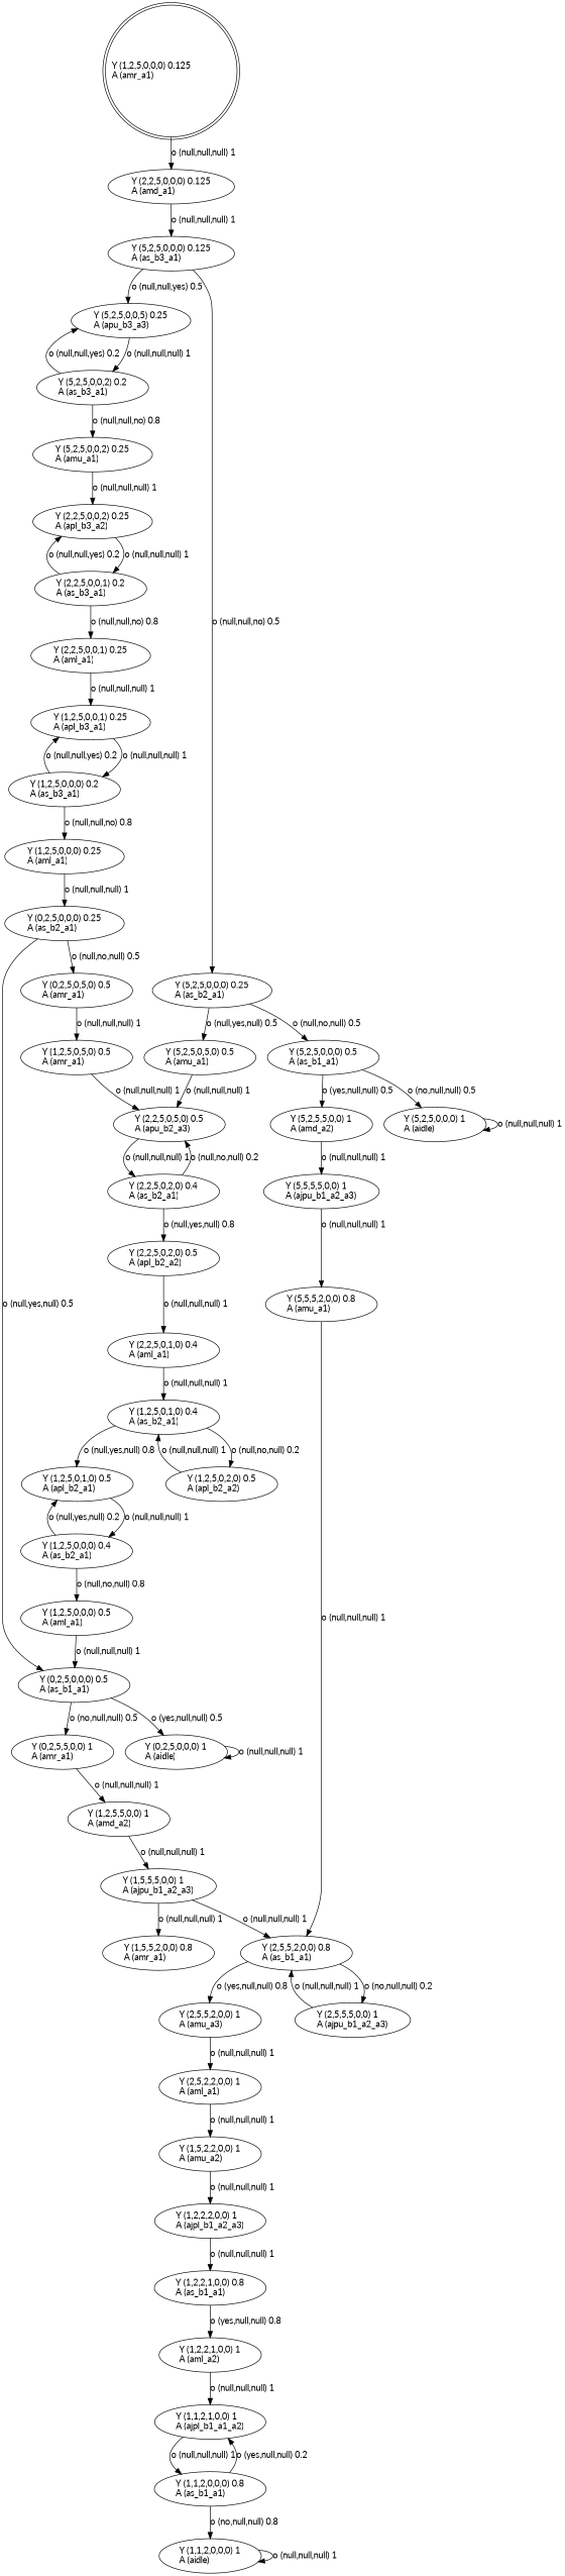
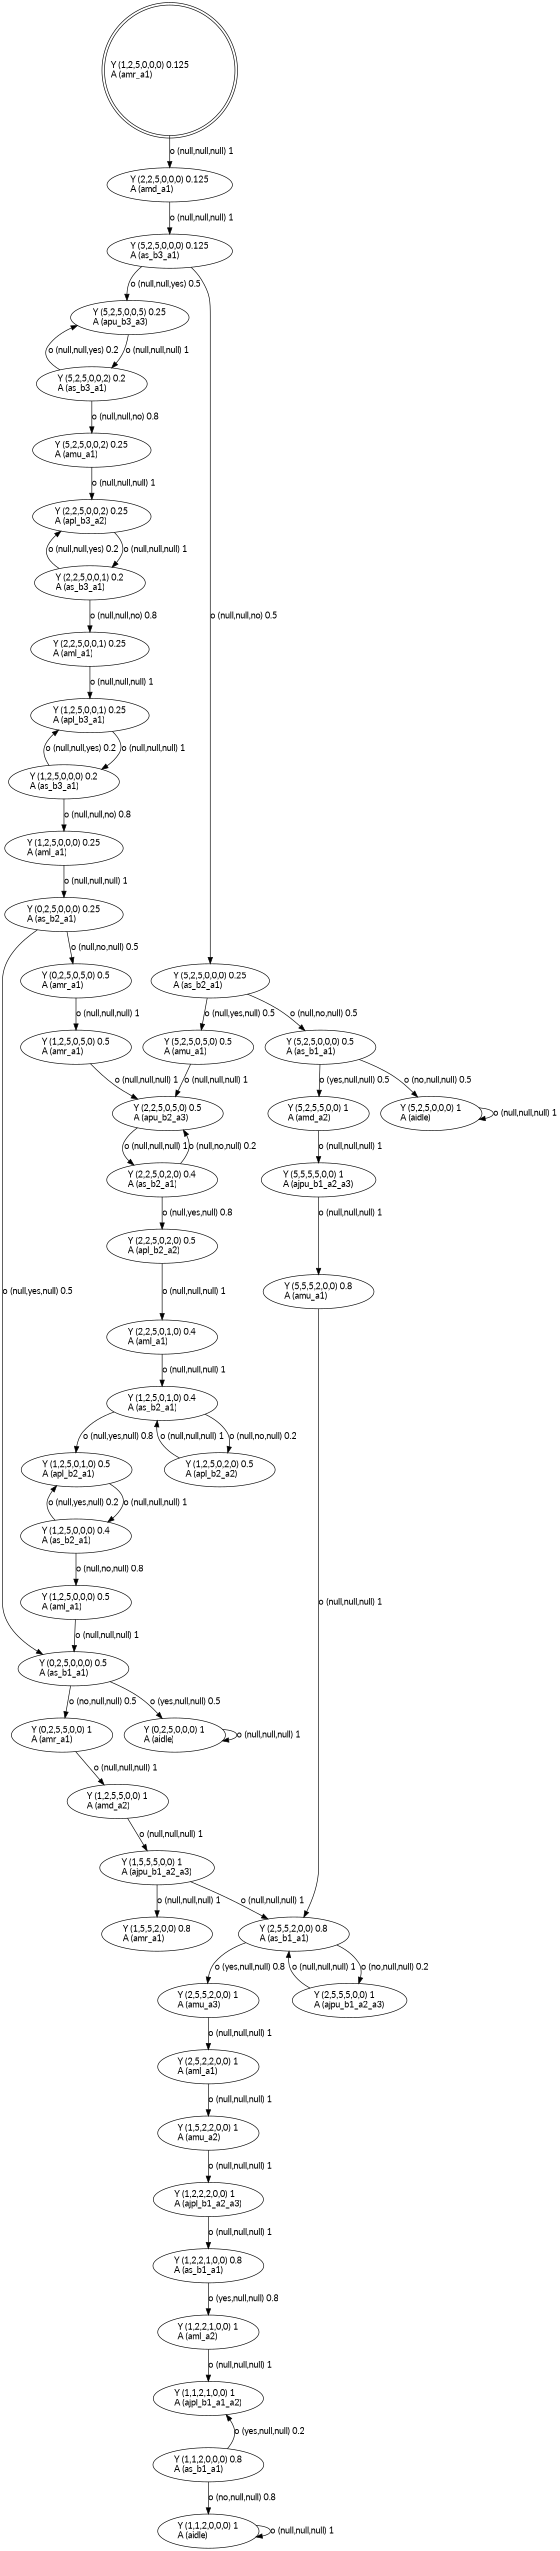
  digraph {
    fontname=Lato
    node [fontname=Lato]
    edge [fontname=Lato]
    n1 [label="Y (1,2,5,0,0,0) 0.125\lA (amr_a1)\l" labeljust=l shape=doublecircle]
    n2 [label="Y (2,2,5,0,0,0) 0.125\lA (amd_a1)\l"]
    n3 [label="Y (5,2,5,0,0,0) 0.125\lA (as_b3_a1)\l"]
    n4 [label="Y (2,2,5,0,0,1) 0.25\lA (aml_a1)\l"]
    n5 [label="Y (1,2,5,0,0,1) 0.25\lA (apl_b3_a1)\l"]
    n6 [label="Y (1,2,5,0,0,0) 0.2\lA (as_b3_a1)\l"]
    n7 [label="Y (5,5,5,2,0,0) 0.8\lA (amu_a1)\l"]
    n8 [label="Y (2,5,5,2,0,0) 0.8\lA (as_b1_a1)\l"]
    n9 [label="Y (2,5,5,2,0,0) 1\lA (amu_a3)\l"]
    n10 [label="Y (2,5,5,5,0,0) 1\lA (ajpu_b1_a2_a3)\l"]
    n11 [label="Y (2,5,2,2,0,0) 1\lA (aml_a1)\l"]
    n12 [label="Y (1,5,2,2,0,0) 1\lA (amu_a2)\l"]
    n13 [label="Y (1,2,5,0,0,0) 0.25\lA (aml_a1)\l"]
    n14 [label="Y (0,2,5,0,0,0) 0.25\lA (as_b2_a1)\l"]
    n15 [label="Y (5,2,5,0,0,2) 0.25\lA (amu_a1)\l"]
    n16 [label="Y (2,2,5,0,0,2) 0.25\lA (apl_b3_a2)\l"]
    n17 [label="Y (2,2,5,0,0,1) 0.2\lA (as_b3_a1)\l"]
    n18 [label="Y (5,2,5,0,0,5) 0.25\lA (apu_b3_a3)\l"]
    n19 [label="Y (5,2,5,0,0,2) 0.2\lA (as_b3_a1)\l"]
    n20 [label="Y (5,2,5,0,0,0) 0.25\lA (as_b2_a1)\l"]
    n21 [label="Y (5,2,5,0,0,0) 0.5\lA (as_b1_a1)\l"]
    n22 [label="Y (5,2,5,0,5,0) 0.5\lA (amu_a1)\l"]
    n23 [label="Y (5,2,5,0,0,0) 1\lA (aidle)\l"]
    n24 [label="Y (5,2,5,5,0,0) 1\lA (amd_a2)\l"]
    n25 [label="Y (2,2,5,0,5,0) 0.5\lA (apu_b2_a3)\l"]
    n26 [label="Y (5,5,5,5,0,0) 1\lA (ajpu_b1_a2_a3)\l"]
    n27 [label="Y (1,2,2,1,0,0) 1\lA (aml_a2)\l"]
    n28 [label="Y (1,1,2,1,0,0) 1\lA (ajpl_b1_a1_a2)\l"]
    n29 [label="Y (1,1,2,0,0,0) 0.8\lA (as_b1_a1)\l"]
    n30 [label="Y (1,1,2,0,0,0) 1\lA (aidle)\l"]
    n31 [label="Y (1,2,2,2,0,0) 1\lA (ajpl_b1_a2_a3)\l"]
    n32 [label="Y (1,2,2,1,0,0) 0.8\lA (as_b1_a1)\l"]
    n33 [label="Y (1,5,5,5,0,0) 1\lA (ajpu_b1_a2_a3)\l"]
    n34 [label="Y (1,5,5,2,0,0) 0.8\lA (amr_a1)\l"]
    n35 [label="Y (1,2,5,0,0,0) 0.5\lA (aml_a1)\l"]
    n36 [label="Y (0,2,5,0,0,0) 0.5\lA (as_b1_a1)\l"]
    n37 [label="Y (0,2,5,0,0,0) 1\lA (aidle)\l"]
    n38 [label="Y (0,2,5,5,0,0) 1\lA (amr_a1)\l"]
    n39 [label="Y (1,2,5,5,0,0) 1\lA (amd_a2)\l"]
    n40 [label="Y (0,2,5,0,5,0) 0.5\lA (amr_a1)\l"]
    n41 [label="Y (1,2,5,0,5,0) 0.5\lA (amr_a1)\l"]
    n42 [label="Y (1,2,5,0,1,0) 0.4\lA (as_b2_a1)\l"]
    n43 [label="Y (1,2,5,0,1,0) 0.5\lA (apl_b2_a1)\l"]
    n44 [label="Y (1,2,5,0,2,0) 0.5\lA (apl_b2_a2)\l"]
    n45 [label="Y (1,2,5,0,0,0) 0.4\lA (as_b2_a1)\l"]
    n46 [label="Y (2,2,5,0,2,0) 0.4\lA (as_b2_a1)\l"]
    n47 [label="Y (2,2,5,0,1,0) 0.4\lA (aml_a1)\l"]
    n48 [label="Y (2,2,5,0,2,0) 0.5\lA (apl_b2_a2)\l"]
    n1 -> n2 [label="o (null,null,null) 1\l"]
    n2 -> n3 [label="o (null,null,null) 1\l"]
    n3 -> n18 [label="o (null,null,yes) 0.5\l"]
    n3 -> n20 [label="o (null,null,no) 0.5\l"]
    n4 -> n5 [label="o (null,null,null) 1\l"]
    n5 -> n6 [label="o (null,null,null) 1\l"]
    n6 -> n5 [label="o (null,null,yes) 0.2\l"]
    n6 -> n13 [label="o (null,null,no) 0.8\l"]
    n7 -> n8 [label="o (null,null,null) 1\l"]
    n8 -> n9 [label="o (yes,null,null) 0.8\l"]
    n8 -> n10 [label="o (no,null,null) 0.2\l"]
    n9 -> n11 [label="o (null,null,null) 1\l"]
    n10 -> n8 [label="o (null,null,null) 1\l"]
    n11 -> n12 [label="o (null,null,null) 1\l"]
    n12 -> n31 [label="o (null,null,null) 1\l"]
    n13 -> n14 [label="o (null,null,null) 1\l"]
    n14 -> n36 [label="o (null,yes,null) 0.5\l"]
    n14 -> n40 [label="o (null,no,null) 0.5\l"]
    n15 -> n16 [label="o (null,null,null) 1\l"]
    n16 -> n17 [label="o (null,null,null) 1\l"]
    n17 -> n4 [label="o (null,null,no) 0.8\l"]
    n17 -> n16 [label="o (null,null,yes) 0.2\l"]
    n18 -> n19 [label="o (null,null,null) 1\l"]
    n19 -> n15 [label="o (null,null,no) 0.8\l"]
    n19 -> n18 [label="o (null,null,yes) 0.2\l"]
    n20 -> n21 [label="o (null,no,null) 0.5\l"]
    n20 -> n22 [label="o (null,yes,null) 0.5\l"]
    n21 -> n23 [label="o (no,null,null) 0.5\l"]
    n21 -> n24 [label="o (yes,null,null) 0.5\l"]
    n22 -> n25 [label="o (null,null,null) 1\l"]
    n23 -> n23 [label="o (null,null,null) 1\l"]
    n24 -> n26 [label="o (null,null,null) 1\l"]
    n25 -> n46 [label="o (null,null,null) 1\l"]
    n26 -> n7 [label="o (null,null,null) 1\l"]
    n27 -> n28 [label="o (null,null,null) 1\l"]
-   n28 -> n29 [label="o (null,null,null) 1\l"]
    n29 -> n28 [label="o (yes,null,null) 0.2\l"]
    n29 -> n30 [label="o (no,null,null) 0.8\l"]
    n30 -> n30 [label="o (null,null,null) 1\l"]
    n31 -> n32 [label="o (null,null,null) 1\l"]
    n32 -> n27 [label="o (yes,null,null) 0.8\l"]
    n33 -> n8 [label="o (null,null,null) 1\l"]
    n33 -> n34 [label="o (null,null,null) 1\l"]
    n35 -> n36 [label="o (null,null,null) 1\l"]
    n36 -> n37 [label="o (yes,null,null) 0.5\l"]
    n36 -> n38 [label="o (no,null,null) 0.5\l"]
    n37 -> n37 [label="o (null,null,null) 1\l"]
    n38 -> n39 [label="o (null,null,null) 1\l"]
    n39 -> n33 [label="o (null,null,null) 1\l"]
    n40 -> n41 [label="o (null,null,null) 1\l"]
    n41 -> n25 [label="o (null,null,null) 1\l"]
    n42 -> n43 [label="o (null,yes,null) 0.8\l"]
    n42 -> n44 [label="o (null,no,null) 0.2\l"]
    n43 -> n45 [label="o (null,null,null) 1\l"]
    n44 -> n42 [label="o (null,null,null) 1\l"]
    n45 -> n35 [label="o (null,no,null) 0.8\l"]
    n45 -> n43 [label="o (null,yes,null) 0.2\l"]
    n46 -> n25 [label="o (null,no,null) 0.2\l"]
    n46 -> n48 [label="o (null,yes,null) 0.8\l"]
    n47 -> n42 [label="o (null,null,null) 1\l"]
    n48 -> n47 [label="o (null,null,null) 1\l"]
  }
